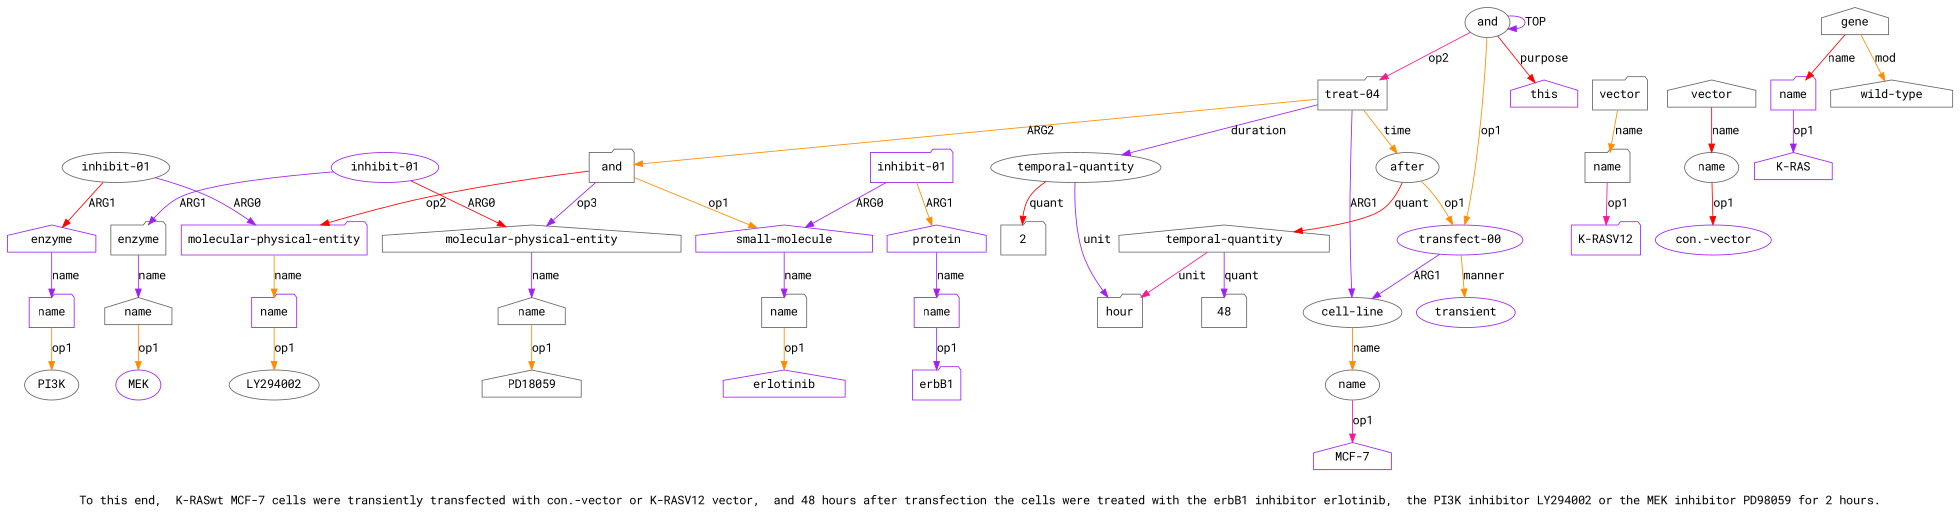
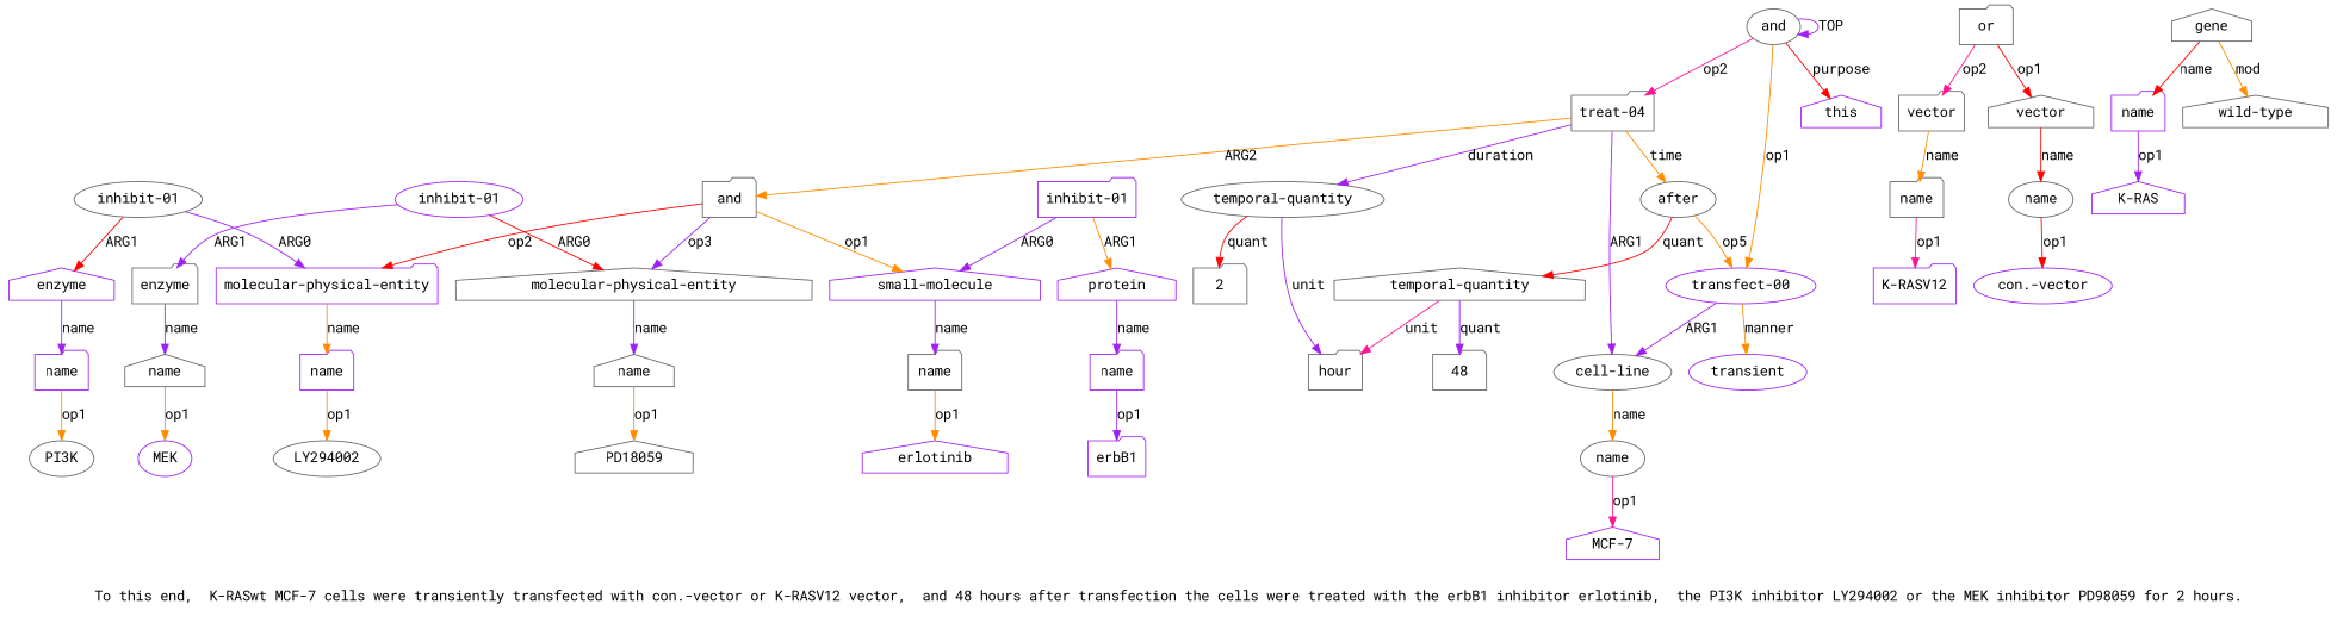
  digraph {
    fontname="Roboto Mono"
    label="To this end,  K-RASwt MCF-7 cells were transiently transfected with con.-vector or K-RASV12 vector,  and 48 hours after transfection the cells were treated with the erbB1 inhibitor erlotinib,  the PI3K inhibitor LY294002 or the MEK inhibitor PD98059 for 2 hours."
    node [color=gray40 fontname="Roboto Mono" gold_ind=-1 gold_label=name shape=folder test_ind=-1 test_label=name]
    edge [color=purple fontname="Roboto Mono" gold_label=op1 test_label=op1]
    n1 [color=purple gold_ind=20 gold_label="molecular-physical-entity" label="molecular-physical-entity" test_ind=20 test_label="molecular-physical-entity"]
    n2 [color=purple gold_ind=21 label=name test_ind=21]
    n3 [gold_label=LY294002 label=LY294002 shape=ellipse test_label=LY294002]
    n4 [gold_ind=22 gold_label="inhibit-01" label="inhibit-01" shape=ellipse test_ind=22 test_label="inhibit-01"]
    n5 [color=purple gold_ind=23 gold_label=enzyme label=enzyme shape=house test_ind=23 test_label=enzyme]
    n6 [color=purple gold_ind=24 label=name test_ind=24]
    n7 [gold_label=PI3K label=PI3K shape=ellipse test_label=PI3K]
    n8 [gold_ind=25 gold_label="molecular-physical-entity" label="molecular-physical-entity" shape=house test_ind=25 test_label="molecular-physical-entity"]
    n9 [gold_ind=26 label=name shape=house test_ind=26]
    n10 [gold_label=PD98059 label=PD18059 shape=house test_label=PD98059]
    n11 [color=purple gold_ind=27 gold_label="inhibit-01" label="inhibit-01" shape=ellipse test_ind=27 test_label="inhibit-01"]
    n12 [gold_ind=28 gold_label=enzyme label=enzyme test_ind=28 test_label=enzyme]
    n13 [gold_ind=29 label=name shape=house test_ind=29]
    n14 [color=purple gold_label=MEK label=MEK shape=ellipse test_label=MEK]
    n15 [gold_label=2 label=2 test_label=2]
    n16 [gold_ind=31 gold_label="temporal-quantity" label="temporal-quantity" shape=house test_ind=31 test_label="temporal-quantity"]
    n17 [gold_label=48 label=48 test_label=48]
    n18 [gold_ind=32 gold_label=hour label=hour test_ind=32 test_label=hour]
    n19 [gold_ind=30 gold_label=after label=after shape=ellipse test_ind=30 test_label=after]
    n20 [color=purple gold_ind=1 gold_label="transfect-00" label="transfect-00" shape=ellipse test_ind=1 test_label="transfect-00"]
    n21 [gold_ind=2 gold_label="cell-line" label="cell-line" shape=ellipse test_ind=2 test_label="cell-line"]
    n22 [color=purple gold_ind=12 gold_label=transient label=transient shape=ellipse test_ind=12 test_label=transient]
    n23 [gold_ind=3 label=name shape=ellipse test_ind=3]
+   n24 [gold_ind=7 gold_label=or label=or test_ind=7 test_label=or]
    n25 [gold_ind=10 gold_label=vector label=vector test_ind=10 test_label=vector]
    n26 [gold_ind=8 gold_label=vector label=vector shape=house test_ind=8 test_label=vector]
    n27 [color=purple gold_label="K-RAS" label="K-RAS" shape=house test_label="K-RAS"]
    n28 [color=purple gold_label="MCF-7" label="MCF-7" shape=house test_label="MCF-7"]
    n29 [gold_ind=33 gold_label="temporal-quantity" label="temporal-quantity" shape=ellipse test_ind=33 test_label="temporal-quantity"]
    n30 [color=purple gold_label="K-RASV12" label="K-RASV12" test_label="K-RASV12"]
    n31 [color=purple gold_ind=34 gold_label=this label=this shape=house test_ind=34 test_label=this]
    n32 [color=purple gold_ind=15 gold_label="small-molecule" label="small-molecule" shape=house test_ind=15 test_label="small-molecule"]
    n33 [gold_ind=16 label=name test_ind=16]
    n34 [color=purple gold_label=erlotinib label=erlotinib shape=house test_label=erlotinib]
    n35 [gold_ind=14 gold_label=and label=and test_ind=14 test_label=and]
    n36 [color=purple gold_ind=17 gold_label="inhibit-01" label="inhibit-01" test_ind=17 test_label="inhibit-01"]
    n37 [color=purple gold_ind=18 gold_label=protein label=protein shape=house test_ind=18 test_label=protein]
    n38 [color=purple gold_ind=19 label=name test_ind=19]
    n39 [color=purple gold_label=erbB1 label=erbB1 test_label=erbB1]
    n40 [gold_ind=11 label=name test_ind=11]
    n41 [gold_ind=13 gold_label="treat-04" label="treat-04" test_ind=13 test_label="treat-04"]
    n42 [gold_ind=4 gold_label=gene label=gene shape=house test_ind=4 test_label=gene]
    n43 [color=purple gold_ind=5 label=name test_ind=5]
    n44 [gold_ind=6 gold_label="wild-type" label="wild-type" shape=house test_ind=6 test_label="wild-type"]
    n45 [gold_ind=9 label=name shape=ellipse test_ind=9]
    n46 [gold_ind=0 gold_label=and label=and shape=ellipse test_ind=0 test_label=and]
    n47 [color=purple gold_label="con.-vector" label="con.-vector" shape=ellipse test_label="con.-vector"]
    n1 -> n2 [color=darkorange gold_label=name label=name test_label=name]
    n2 -> n3 [color=darkorange label=op1]
    n4 -> n1 [gold_label=ARG0 label=ARG0 test_label=ARG0]
    n4 -> n5 [color=red gold_label=ARG1 label=ARG1 test_label=ARG1]
    n5 -> n6 [gold_label=name label=name test_label=name]
    n6 -> n7 [color=darkorange label=op1]
    n8 -> n9 [gold_label=name label=name test_label=name]
    n9 -> n10 [color=darkorange label=op1]
    n11 -> n8 [color=red gold_label=ARG0 label=ARG0 test_label=ARG0]
    n11 -> n12 [gold_label=ARG1 label=ARG1 test_label=ARG1]
    n12 -> n13 [gold_label=name label=name test_label=name]
    n13 -> n14 [color=darkorange label=op1]
    n16 -> n17 [gold_label=quant label=quant test_label=quant]
    n16 -> n18 [color=deeppink gold_label=unit label=unit test_label=unit]
    n19 -> n16 [color=red gold_label=quant label=quant test_label=quant]
-   n19 -> n20 [color=darkorange label=op1]
+   n19 -> n20 [color=darkorange label=op5]
    n20 -> n21 [gold_label=ARG1 label=ARG1 test_label=ARG1]
    n20 -> n22 [color=darkorange gold_label=manner label=manner test_label=manner]
    n21 -> n23 [color=darkorange gold_label=name label=name test_label=name]
    n23 -> n28 [color=deeppink label=op1]
+   n24 -> n25 [color=deeppink gold_label=op2 label=op2 test_label=op2]
+   n24 -> n26 [color=red label=op1]
    n25 -> n40 [color=darkorange gold_label=name label=name test_label=name]
    n26 -> n45 [color=red gold_label=name label=name test_label=name]
    n29 -> n15 [color=red gold_label=quant label=quant test_label=quant]
    n29 -> n18 [gold_label=unit label=unit test_label=unit]
    n32 -> n33 [gold_label=name label=name test_label=name]
    n33 -> n34 [color=darkorange label=op1]
    n35 -> n1 [color=red gold_label=op2 label=op2 test_label=op2]
    n35 -> n8 [gold_label=op3 label=op3 test_label=op3]
    n35 -> n32 [color=darkorange label=op1]
    n36 -> n32 [gold_label=ARG0 label=ARG0 test_label=ARG0]
    n36 -> n37 [color=darkorange gold_label=ARG1 label=ARG1 test_label=ARG1]
    n37 -> n38 [gold_label=name label=name test_label=name]
    n38 -> n39 [label=op1]
    n40 -> n30 [color=deeppink label=op1]
    n41 -> n19 [color=darkorange gold_label=time label=time test_label=time]
    n41 -> n21 [gold_label=ARG1 label=ARG1 test_label=ARG1]
    n41 -> n29 [gold_label=duration label=duration test_label=duration]
    n41 -> n35 [color=darkorange gold_label=ARG2 label=ARG2 test_label=ARG2]
    n42 -> n43 [color=red gold_label=name label=name test_label=name]
    n42 -> n44 [color=darkorange gold_label=mod label=mod test_label=mod]
    n43 -> n27 [label=op1]
    n45 -> n47 [color=red label=op1]
    n46 -> n20 [color=darkorange label=op1]
    n46 -> n31 [color=red gold_label=purpose label=purpose test_label=purpose]
    n46 -> n41 [color=deeppink gold_label=op2 label=op2 test_label=op2]
    n46 -> n46 [gold_label=TOP label=TOP test_label=TOP]
  }
